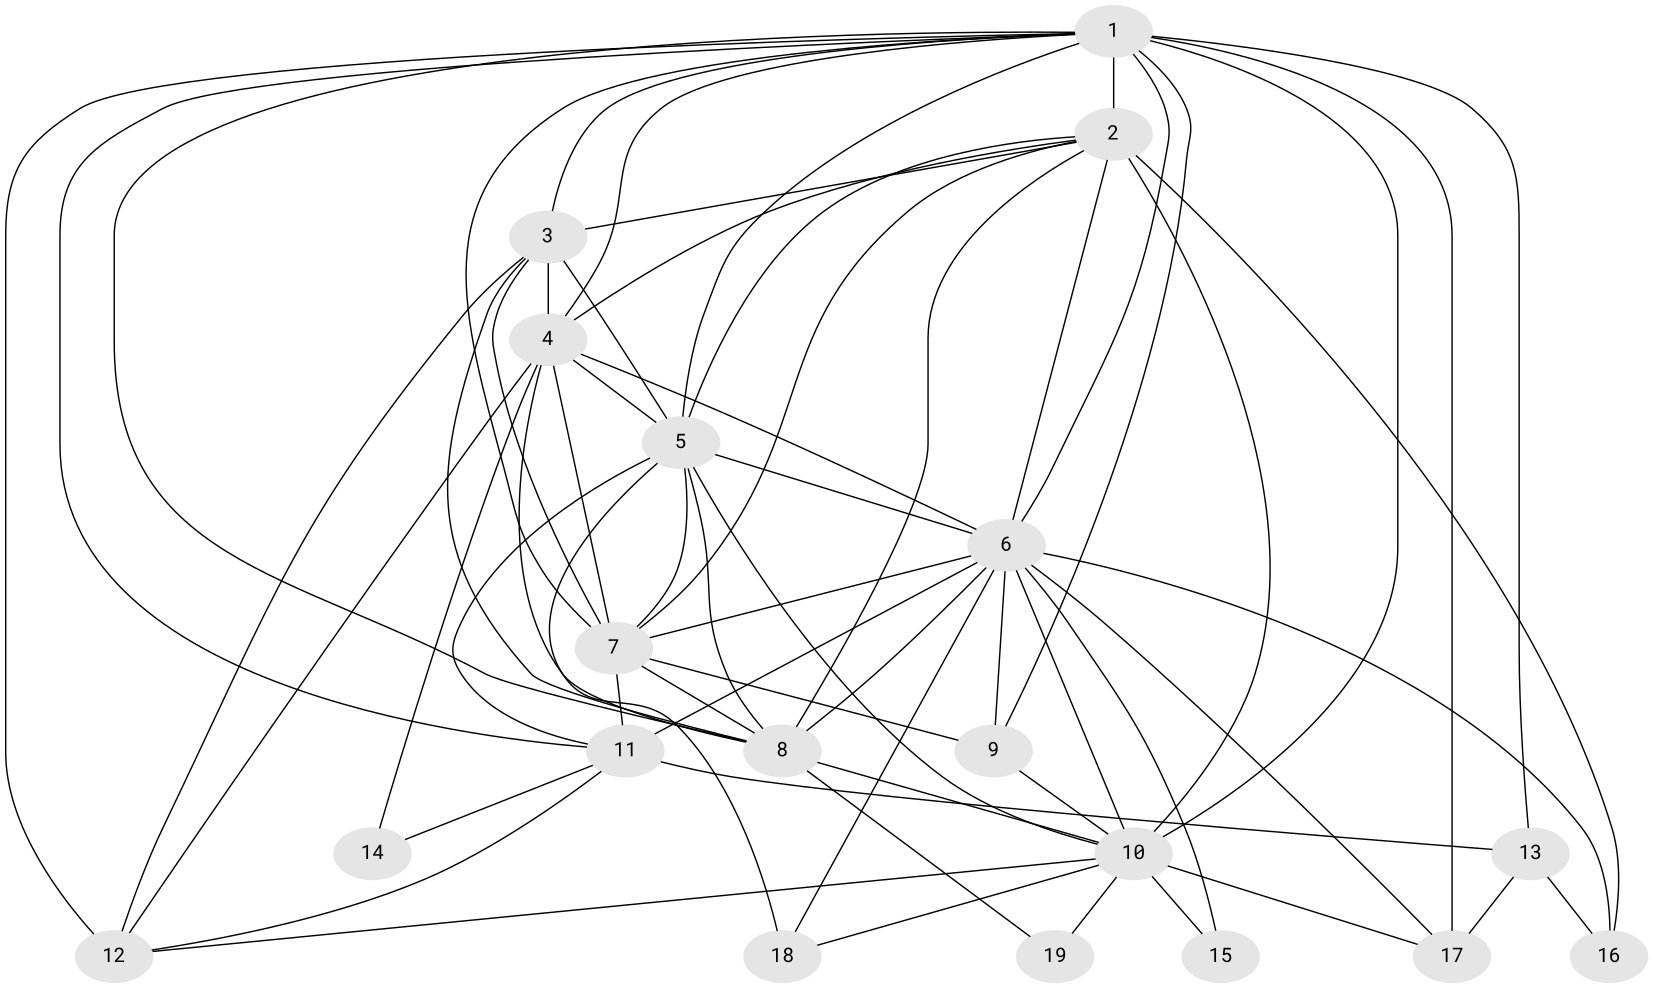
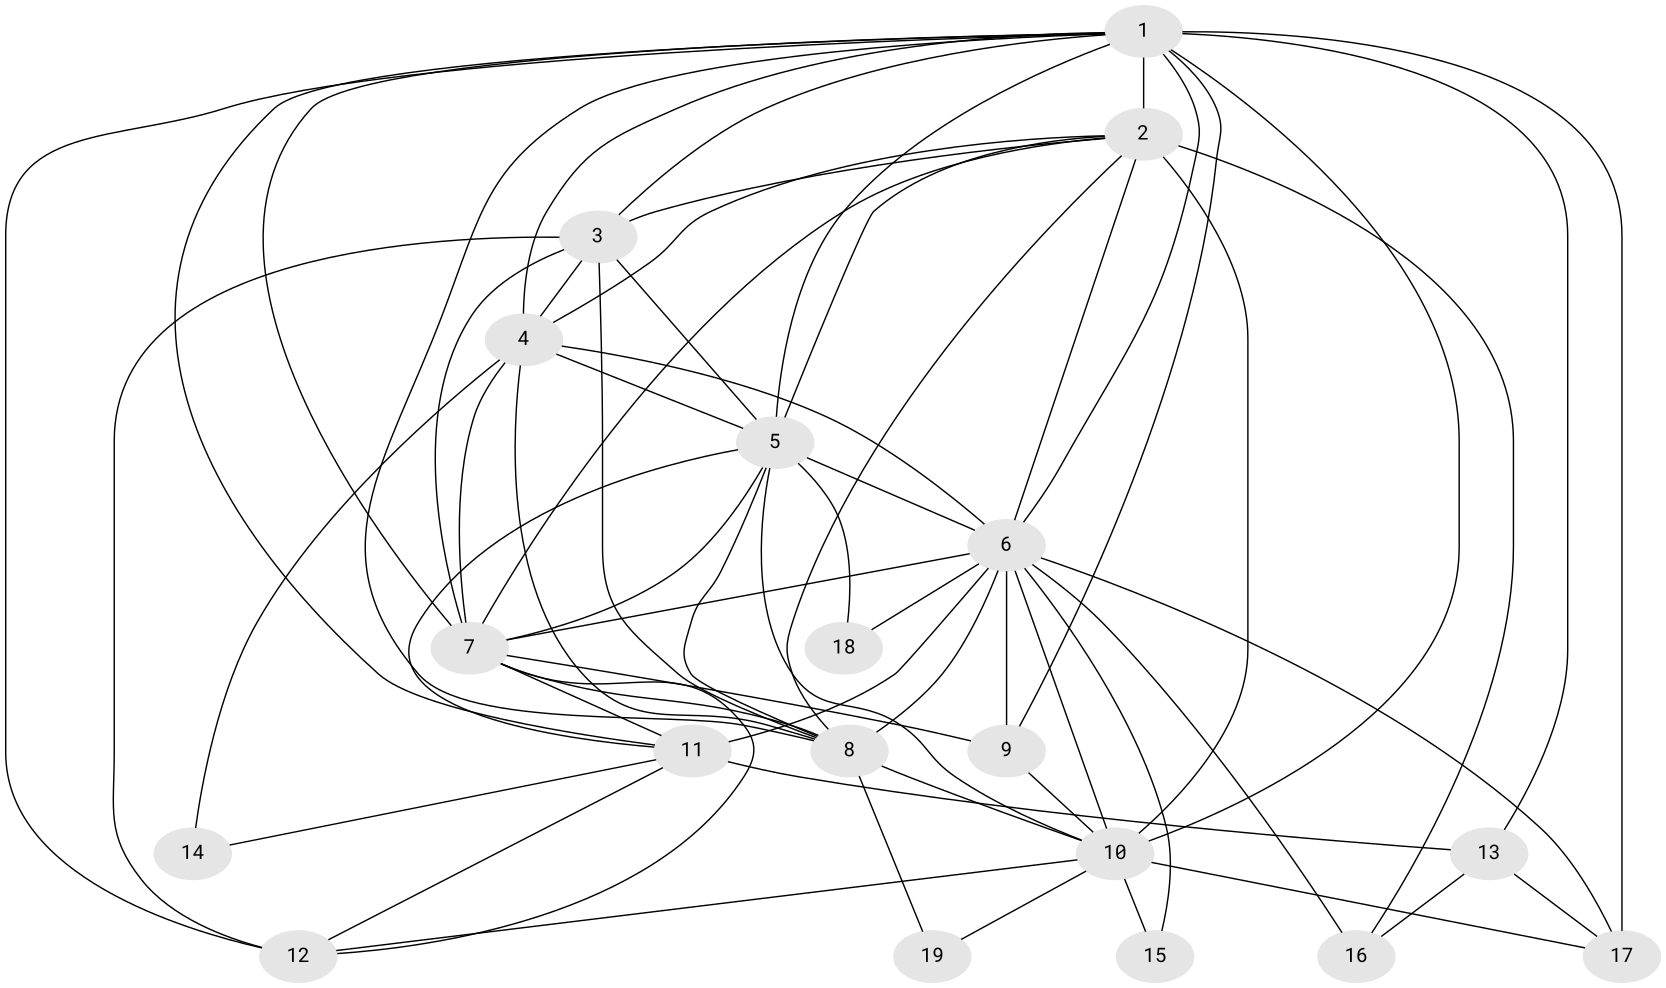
  graph {
    fontname="Roboto Mono"
    node [color=gray90 fontname="Roboto Mono" style=filled]
    edge [fontname="Roboto Mono" weight=1.0]
    1
    2
    3
    4
    5
    6
    7
    8
    9
    10
    11
    12
    13
    17
    16
    14
    18
    15
    19
    1 -- 2 [weight=2.0]
    1 -- 3 [weight=4.0]
    1 -- 4 [weight=2.0]
    1 -- 5 [weight=2.0]
    1 -- 6 [weight=3.0]
    1 -- 7 [weight=2.0]
    1 -- 8 [weight=2.0]
    1 -- 9
    1 -- 10
    1 -- 11
    1 -- 12
    1 -- 13 [weight=3.0]
    1 -- 17 [weight=6.0]
    2 -- 3 [weight=3.0]
    2 -- 4
    2 -- 5
    2 -- 6
    2 -- 7 [weight=2.0]
    2 -- 8
    2 -- 10 [weight=8.0]
    2 -- 16
    3 -- 4 [weight=3.0]
    3 -- 5 [weight=3.0]
    3 -- 7 [weight=2.0]
    3 -- 8 [weight=3.0]
    3 -- 12 [weight=3.0]
    4 -- 5
    4 -- 6 [weight=2.0]
    4 -- 7
    4 -- 8
-   4 -- 12
+   7 -- 12
    4 -- 14 [weight=2.0]
    5 -- 6
    5 -- 7
    5 -- 8
    5 -- 10
    5 -- 11
    5 -- 18 [weight=2.0]
    6 -- 7 [weight=3.0]
    6 -- 8 [weight=2.0]
    6 -- 9 [weight=2.0]
    6 -- 10 [weight=4.0]
    6 -- 17 [weight=2.0]
    6 -- 16 [weight=3.0]
    6 -- 18
    6 -- 15
    7 -- 8
    7 -- 9 [weight=4.0]
    7 -- 11
    8 -- 10
    8 -- 19
    9 -- 10
    10 -- 12 [weight=2.0]
    10 -- 17
-   10 -- 18
    10 -- 15
    10 -- 19
    11 -- 6 [weight=15.0]
    11 -- 12
    11 -- 13
    11 -- 14
    13 -- 17
    13 -- 16
  }
